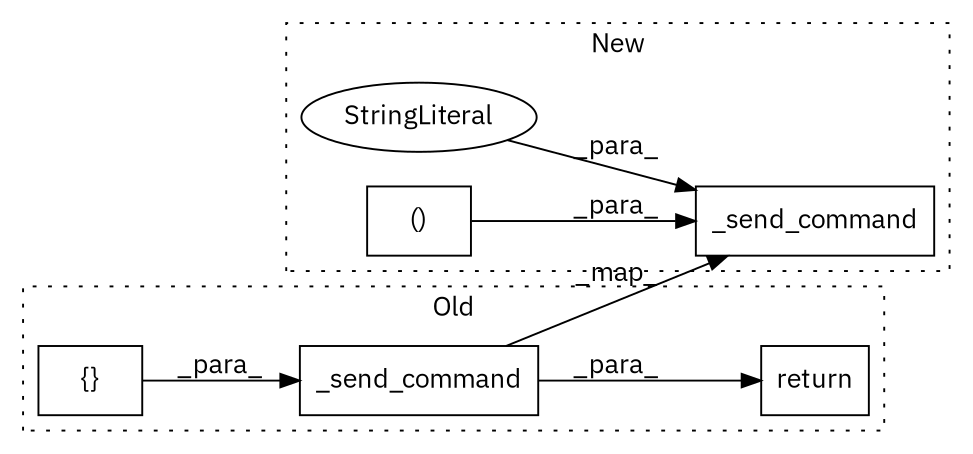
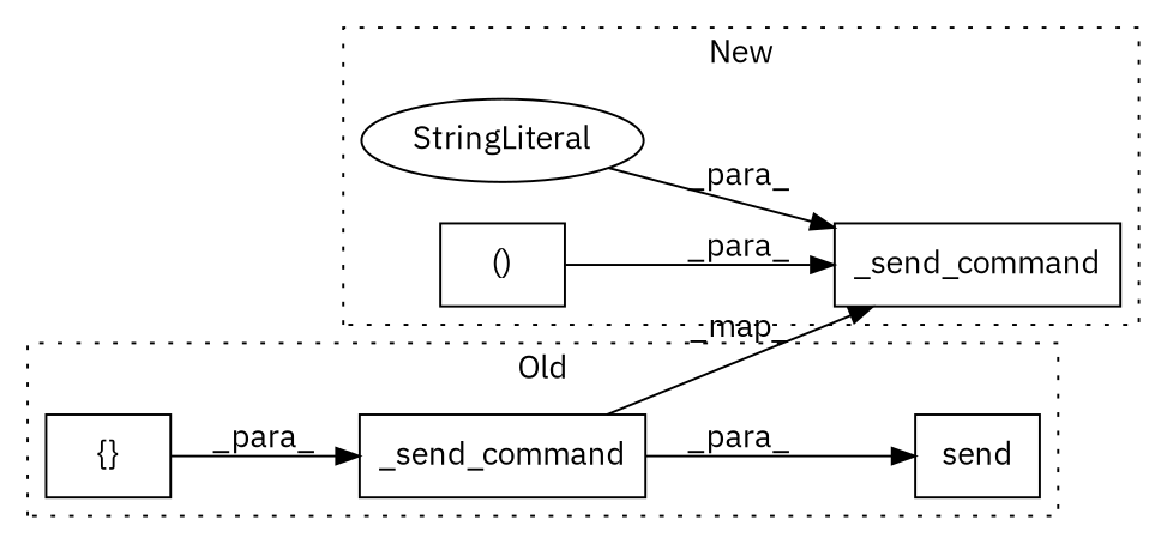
  digraph {
    rankdir=LR
    fontname="IBM Plex Sans"
    node [a=32 l="14,1" shape=box fontname="IBM Plex Sans"]
    edge [fontname="IBM Plex Sans"]
    n1 [label=_send_command s="6484,6639"]
    n2 [a=45 l=3 label=StringLiteral s=6543 shape=ellipse]
    n3 [a=106 l=30 label="()" s=6552]
    n4 [label=_send_command s="3142,3218"]
-   n5 [a=41 l=7 label=return s=3130]
+   n5 [a=41 l=7 label=send s=3130]
    n6 [a=4 l="1,1" label="{}" s="3210,3217"]
    subgraph cluster_1 {
      label=New
      style=dotted
      n1
      n2
      n3
    }
    subgraph cluster_2 {
      label=Old
      style=dotted
      n4
      n5
      n6
    }
    n2 -> n1 [label=_para_]
    n3 -> n1 [label=_para_]
    n4 -> n1 [label=_map_]
    n4 -> n5 [label=_para_]
    n6 -> n4 [label=_para_]
  }
